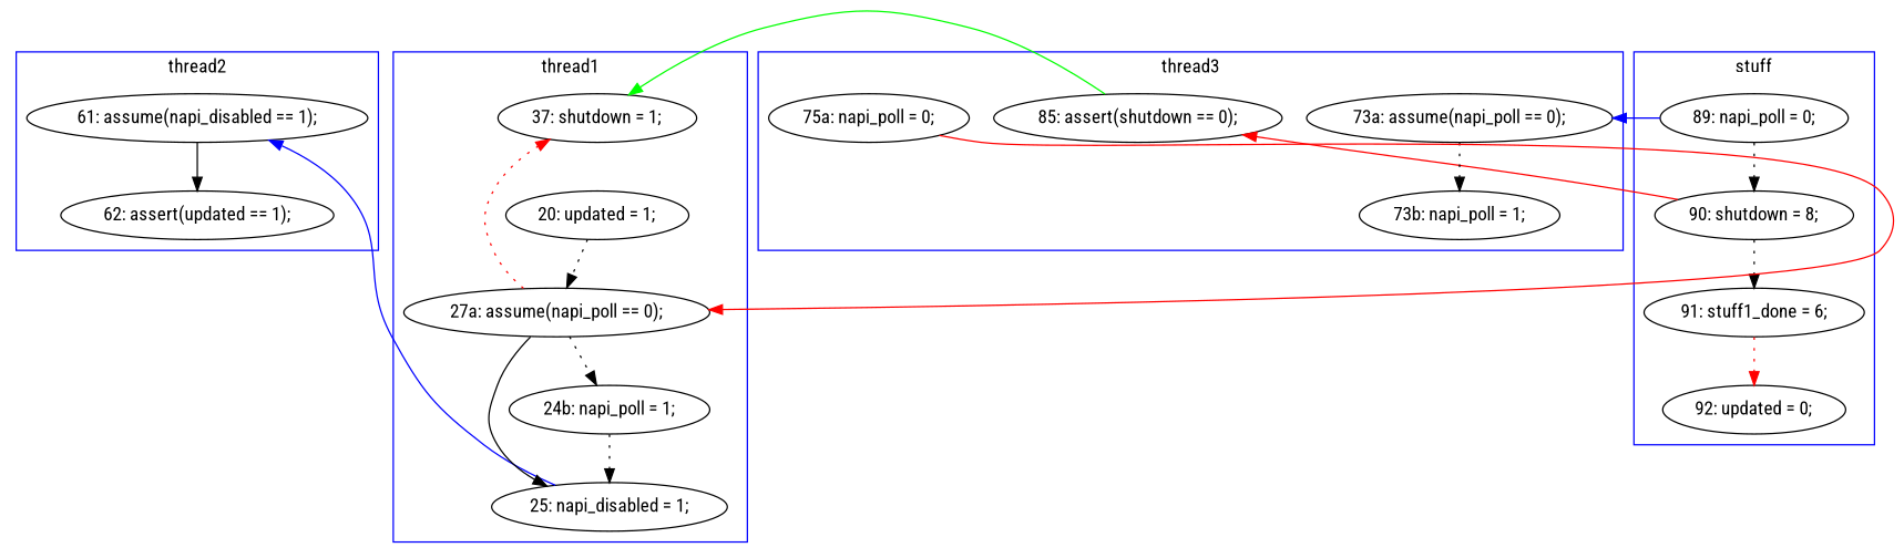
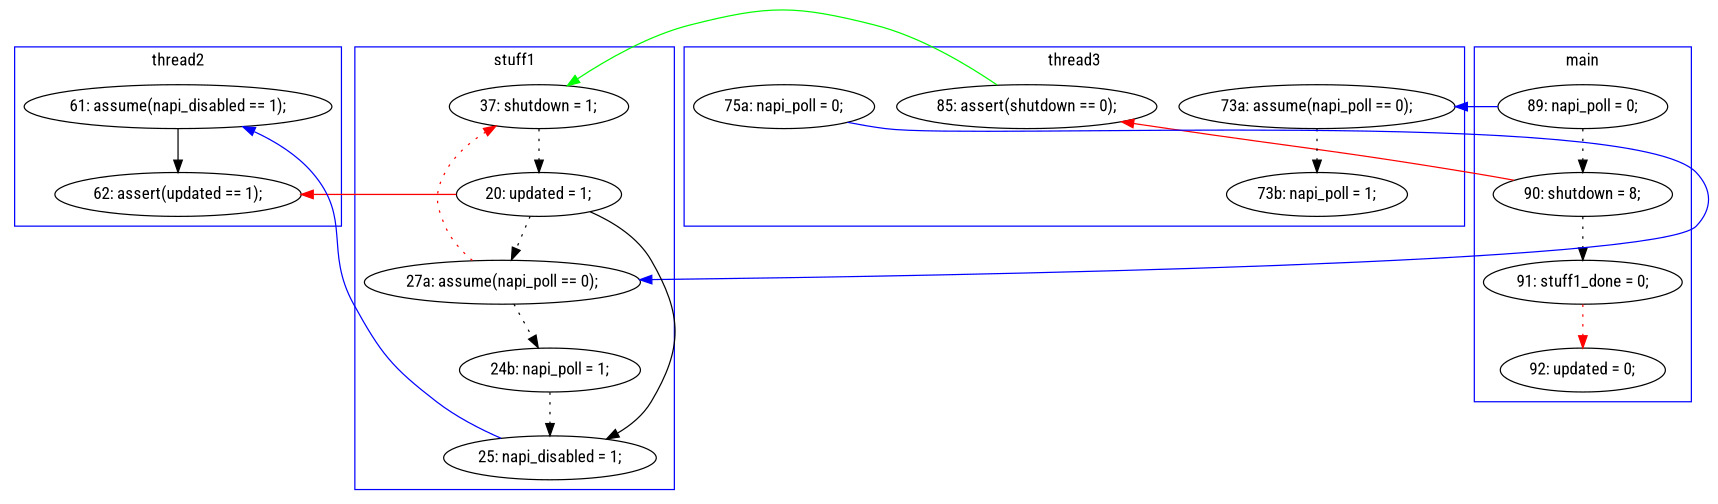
  digraph {
    fontname="Roboto Condensed"
    node [fontname="Roboto Condensed"]
    edge [color=black fontname="Roboto Condensed" style=dotted]
    n1 [label="61: assume(napi_disabled == 1);"]
    n2 [label="62: assert(updated == 1);"]
    n3 [label="92: updated = 0;"]
    n4 [label="89: napi_poll = 0;"]
    n5 [label="90: shutdown = 8;"]
-   n6 [label="91: stuff1_done = 6;"]
+   n6 [label="91: stuff1_done = 0;"]
    n7 [label="73a: assume(napi_poll == 0);"]
    n8 [label="73b: napi_poll = 1;"]
    n9 [label="85: assert(shutdown == 0);"]
    n10 [label="75a: napi_poll = 0;"]
    n11 [label="20: updated = 1;"]
    n12 [label="25: napi_disabled = 1;"]
    n13 [label="24b: napi_poll = 1;"]
    n14 [label="27a: assume(napi_poll == 0);"]
    n15 [label="37: shutdown = 1;"]
    subgraph cluster_1 {
      color=blue
      label=thread2
      n1
      n2
    }
    subgraph cluster_2 {
      color=blue
-     label=stuff
+     label=main
      n3
      n4
      n5
      n6
    }
    subgraph cluster_3 {
      color=blue
      label=thread3
      n7
      n8
      n9
      n10
    }
    subgraph cluster_4 {
      color=blue
-     label=thread1
+     label=stuff1
      n11
      n12
      n13
      n14
      n15
    }
    n1 -> n2 [color=Black style=""]
    n4 -> n5
    n4 -> n7 [color=Blue constraint=false style=""]
    n5 -> n6
    n5 -> n9 [color=Red constraint=false style=""]
    n6 -> n3 [color=Red]
    n7 -> n8
    n9 -> n15 [color=Green constraint=false style=""]
-   n10 -> n14 [color=Red constraint=false style=""]
-   n14 -> n12 [color=Black style=""]
+   n10 -> n14 [color=Blue constraint=false style=""]
+   n11 -> n2 [color=Red constraint=false style=""]
+   n11 -> n12 [color=Black style=""]
    n11 -> n14
    n12 -> n1 [color=Blue constraint=false style=""]
    n13 -> n12
    n14 -> n13
    n14 -> n15 [color=red constraint=false]
+   n15 -> n11
  }
